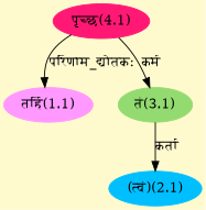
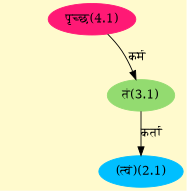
  digraph {
    bgcolor=lemonchiffon1
    compound=true
    rankdir=BT
    node [style=filled]
    edge [dir=back]
-   n1 [color="#FF99FF" label="तर्हि(1.1)"]
    n2 [color="#FF1975" label="पृच्छ(4.1)"]
    n3 [color="#00BFFF" label="(त्वं)(2.1)"]
    n4 [color="#93DB70" label="तं(3.1)"]
-   n1 -> n2 [label="परिणाम_द्योतकः"]
    n3 -> n4 [label="कर्ता"]
    n4 -> n2 [label="कर्म"]
  }
